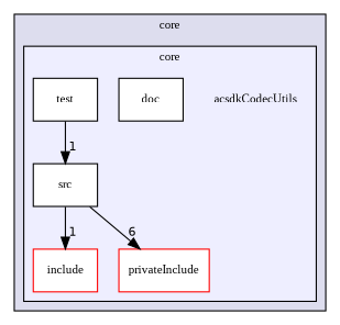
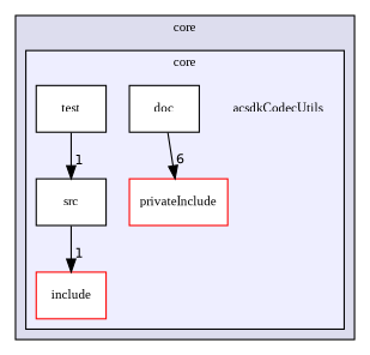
  digraph {
    compound=true
    fontname="Liberation Serif"
    node [fontname="Liberation Serif" fontsize=10 shape=box color=black fillcolor=white style=filled]
    edge [fontname="Liberation Serif" headlabel=1 labeldistance=1.5 labelfontname=Helvetica labelfontsize=10]
    n1 [label=acsdkCodecUtils shape=plaintext color="" fillcolor="" style=""]
    n2 [label=doc]
    n3 [color=red label=include]
    n4 [color=red label=privateInclude]
    n5 [label=src]
    n6 [label=test]
    subgraph cluster_1 {
      bgcolor="#ddddee"
      fontsize=10
      label=core
      pencolor=black
      subgraph cluster_2 {
        bgcolor="#eeeeff"
        fontsize=10
        label=core
        pencolor=black
        n1
        n2
        n3
        n4
        n5
        n6
      }
    }
    n5 -> n3
-   n5 -> n4 [headlabel=6]
+   n2 -> n4 [headlabel=6]
    n6 -> n5
  }
